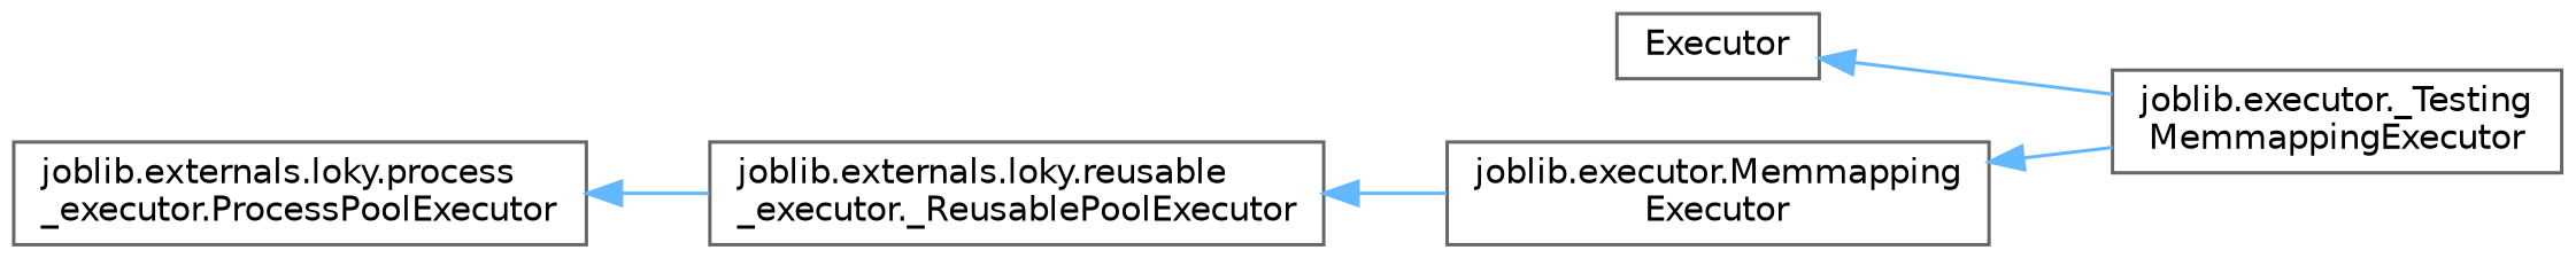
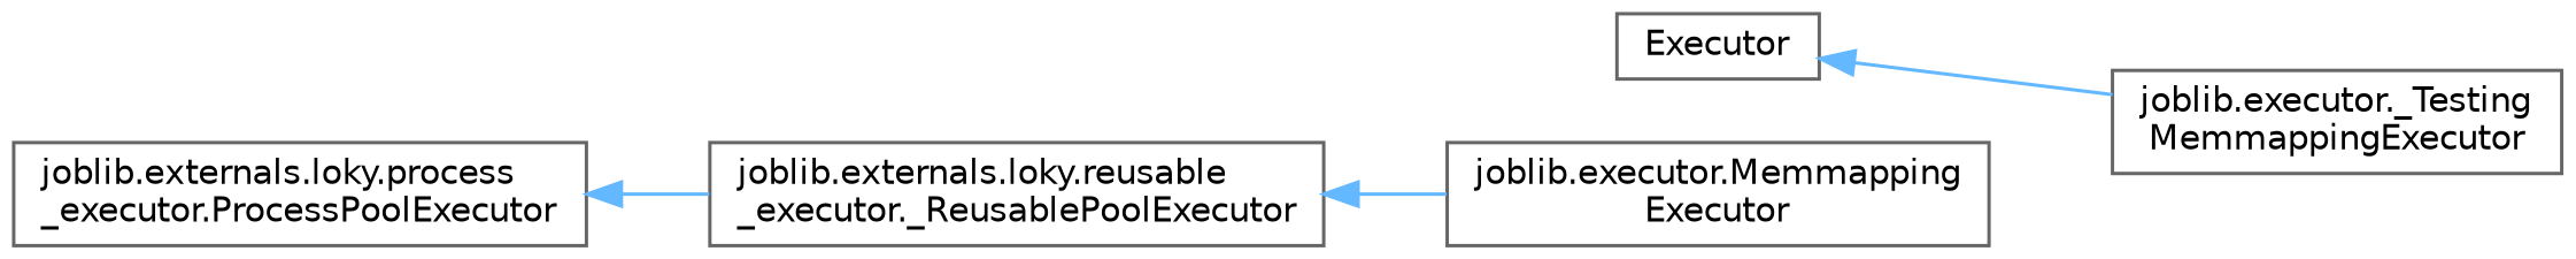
  digraph {
    rankdir=LR
    node [color=grey40 fillcolor=white fontname=Helvetica fontsize=10 shape=box style=filled]
    edge [color=steelblue1 dir=back fontname=Helvetica fontsize=10 labelfontname=Helvetica labelfontsize=10 style=solid]
    n1 [height=0.2 label=Executor width=0.4]
    n2 [height=0.2 label="joblib.executor._Testing\lMemmappingExecutor" width=0.4]
    n3 [height=0.2 label="joblib.externals.loky.process\l_executor.ProcessPoolExecutor" width=0.4]
    n4 [height=0.2 label="joblib.externals.loky.reusable\l_executor._ReusablePoolExecutor" width=0.4]
    n5 [height=0.2 label="joblib.executor.Memmapping\lExecutor" width=0.4]
    n1 -> n2
    n3 -> n4
    n4 -> n5
-   n5 -> n2
  }
